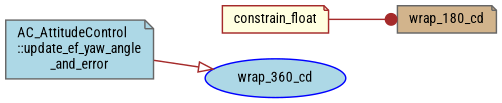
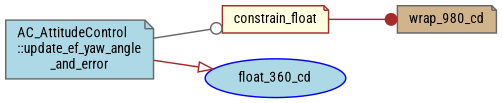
  digraph {
    fontname="Roboto Condensed"
    rankdir=LR
    node [color=gray40 fillcolor=lightblue fontname="Roboto Condensed" fontsize=10 shape=note style=filled]
    edge [color=brown fontname="Roboto Condensed" fontsize=10 labelfontname=Helvetica labelfontsize=10 style=solid]
    n1 [fontcolor=black height=0.2 label="AC_AttitudeControl\l::update_ef_yaw_angle\l_and_error" width=0.4]
    n2 [color=brown fillcolor=lightyellow height=0.2 label=constrain_float width=0.4]
-   n3 [color=blue height=0.2 label=wrap_360_cd shape=ellipse width=0.4]
-   n4 [fillcolor=tan height=0.2 label=wrap_180_cd width=0.4]
+   n3 [color=blue height=0.2 label=float_360_cd shape=ellipse width=0.4]
+   n4 [fillcolor=tan height=0.2 label=wrap_980_cd width=0.4]
+   n1 -> n2 [arrowhead=odot color=gray40]
    n1 -> n3 [arrowhead=onormal]
    n2 -> n4 [arrowhead=dot]
  }
